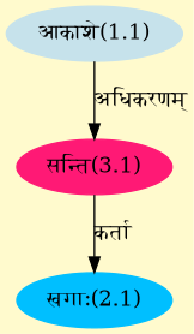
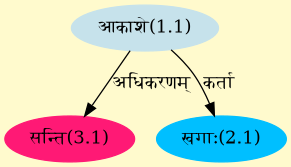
  digraph {
    bgcolor=lemonchiffon1
    compound=true
    rankdir=BT
    node [style=filled]
    edge [dir=back]
    n1 [color="#C6E2EB" label="आकाशे(1.1)"]
    n2 [color="#FF1975" label="सन्ति(3.1)"]
    n3 [color="#00BFFF" label="खगाः(2.1)"]
    n2 -> n1 [label="अधिकरणम्"]
-   n3 -> n2 [label="कर्ता"]
+   n3 -> n1 [label="कर्ता"]
  }
